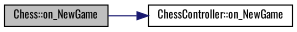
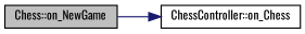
  digraph {
    rankdir=LR
    fontname=Oswald
    node [color=black fontname=Oswald fontsize=10 shape=record]
    n1 [fillcolor=grey75 fontcolor=black height=0.2 label="Chess::on_NewGame" style=filled width=0.4]
-   n2 [height=0.2 label="ChessController::on_NewGame" width=0.4]
+   n2 [height=0.2 label="ChessController::on_Chess" width=0.4]
    n1 -> n2 [color=midnightblue fontname=Oswald fontsize=10 labelfontname=Helvetica labelfontsize=10 style=solid]
  }
